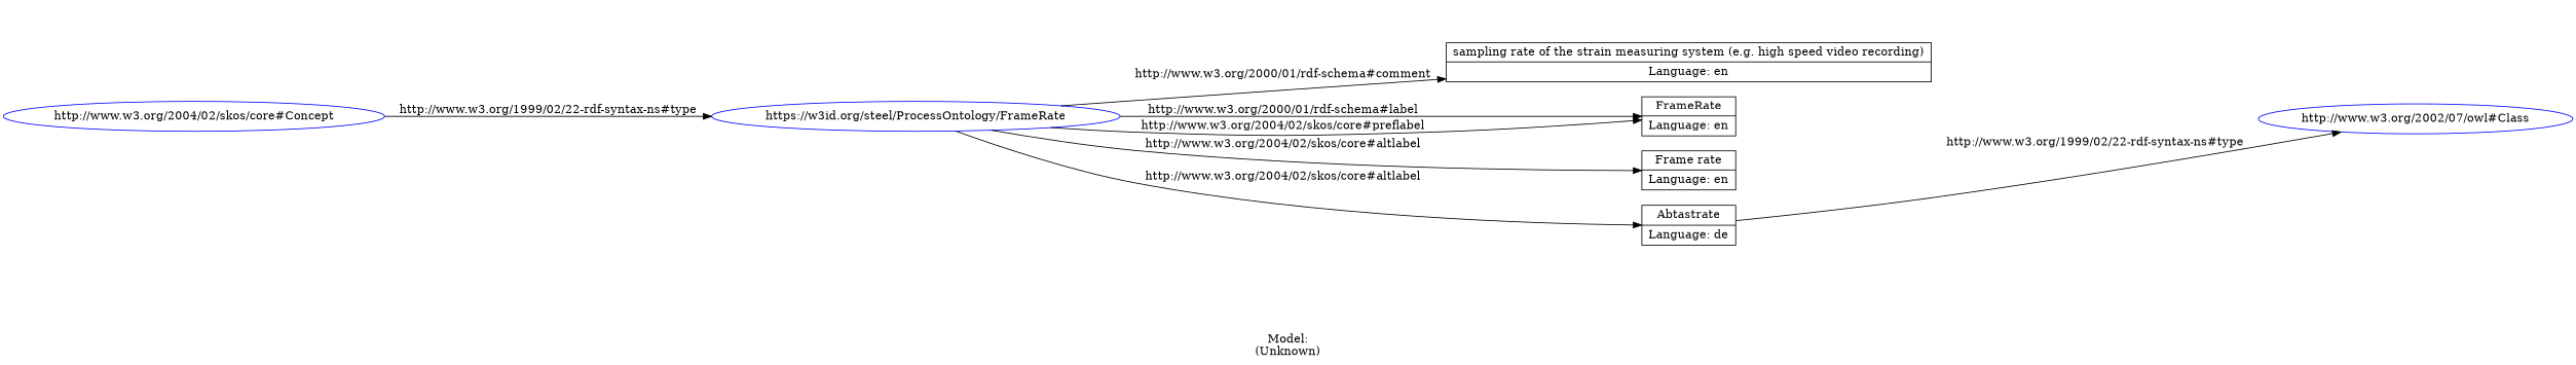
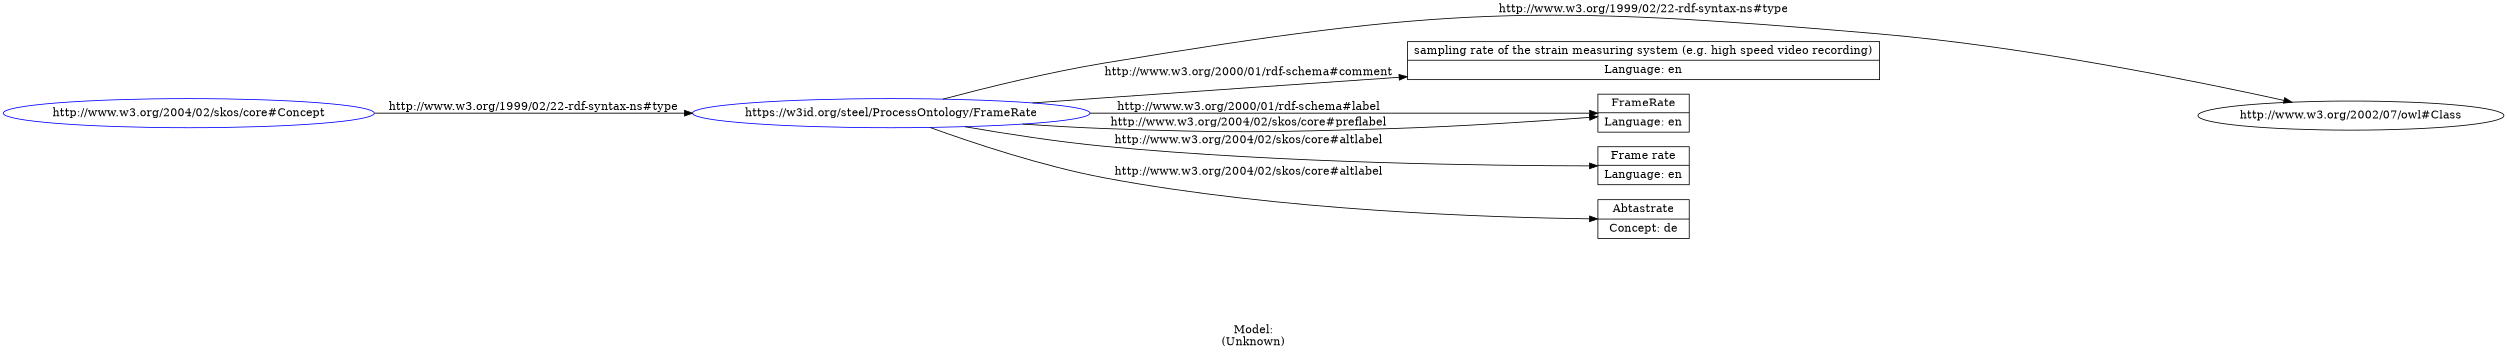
  digraph {
    label="\n\nModel:\n(Unknown)"
    rankdir=LR
    node [shape=record]
    n1 [color=blue label="https://w3id.org/steel/ProcessOntology/FrameRate" shape=ellipse]
-   n2 [color=blue label="http://www.w3.org/2002/07/owl#Class" shape=ellipse]
+   n2 [color=black label="http://www.w3.org/2002/07/owl#Class" shape=ellipse]
    n3 [label="sampling rate of the strain measuring system (e.g. high speed video recording)|Language: en"]
    n4 [label="FrameRate|Language: en"]
    n5 [label="Frame rate|Language: en"]
-   n6 [label="Abtastrate|Language: de"]
+   n6 [label="Abtastrate|Concept: de"]
    n7 [color=blue label="http://www.w3.org/2004/02/skos/core#Concept" shape=ellipse]
-   n6 -> n2 [label="http://www.w3.org/1999/02/22-rdf-syntax-ns#type"]
+   n1 -> n2 [label="http://www.w3.org/1999/02/22-rdf-syntax-ns#type"]
    n1 -> n3 [label="http://www.w3.org/2000/01/rdf-schema#comment"]
    n1 -> n4 [label="http://www.w3.org/2000/01/rdf-schema#label"]
    n1 -> n4 [label="http://www.w3.org/2004/02/skos/core#preflabel"]
    n1 -> n5 [label="http://www.w3.org/2004/02/skos/core#altlabel"]
    n1 -> n6 [label="http://www.w3.org/2004/02/skos/core#altlabel"]
    n7 -> n1 [label="http://www.w3.org/1999/02/22-rdf-syntax-ns#type"]
  }
